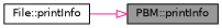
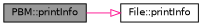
  digraph {
    rankdir=LR
    node [color=black fontname=Helvetica fontsize=10 shape=box style=filled]
    n1 [fillcolor=grey60 fontcolor=black height=0.2 label="PBM::printInfo" width=0.4]
    n2 [fillcolor=white height=0.2 label="File::printInfo" width=0.4]
-   n2 -> n1 [color=deeppink fontname=Helvetica fontsize=10 labelfontname=Helvetica labelfontsize=10 style=solid arrowhead=onormal]
+   n1 -> n2 [color=deeppink fontname=Helvetica fontsize=10 labelfontname=Helvetica labelfontsize=10 style=solid arrowhead=onormal]
  }
